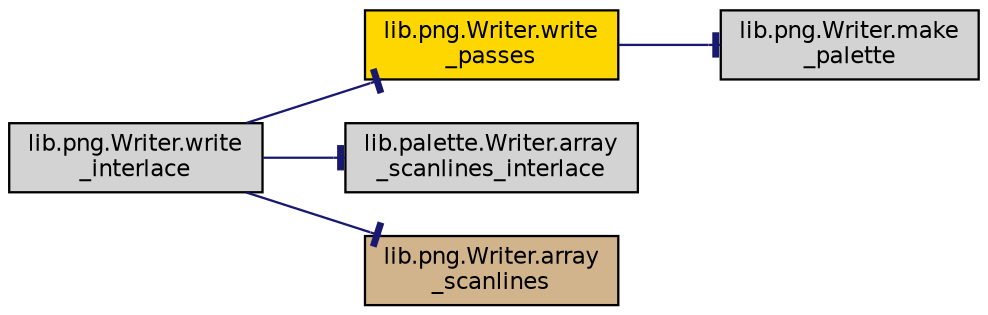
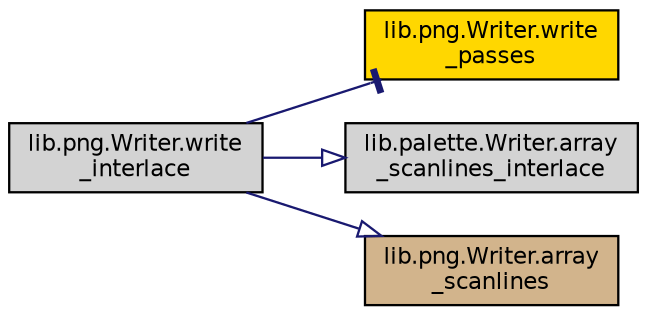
  digraph {
    rankdir=LR
    node [color=black fillcolor=lightgrey fontname=Helvetica fontsize=10 shape=record style=filled]
    edge [arrowhead=tee color=midnightblue fontname=Helvetica fontsize=10 labelfontname=Helvetica labelfontsize=10 style=solid]
    n1 [fontcolor=black height=0.2 label="lib.png.Writer.write\l_interlace" width=0.4]
    n2 [fillcolor=gold height=0.2 label="lib.png.Writer.write\l_passes" width=0.4]
    n3 [height=0.2 label="lib.palette.Writer.array\l_scanlines_interlace" width=0.4]
    n4 [fillcolor=tan height=0.2 label="lib.png.Writer.array\l_scanlines" width=0.4]
-   n5 [height=0.2 label="lib.png.Writer.make\l_palette" width=0.4]
    n1 -> n2
-   n1 -> n3
-   n1 -> n4
-   n2 -> n5
+   n1 -> n3 [arrowhead=onormal]
+   n1 -> n4 [arrowhead=onormal]
  }
